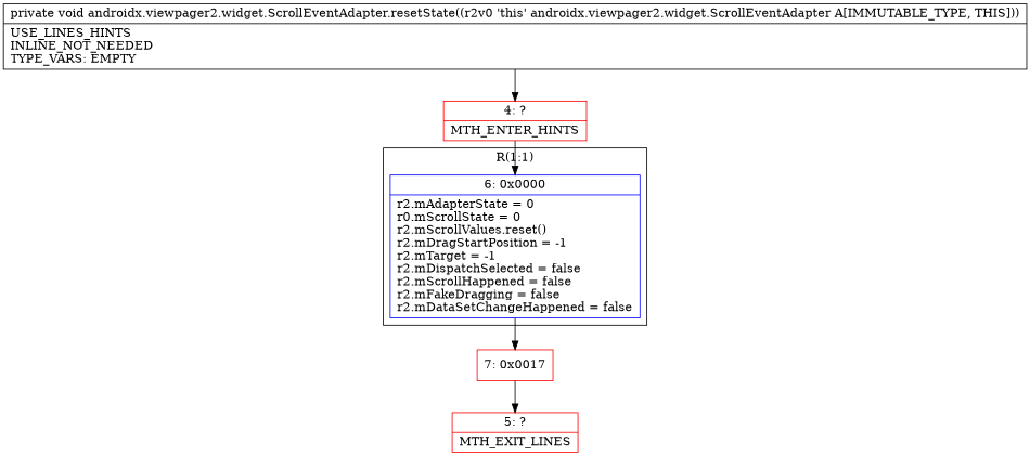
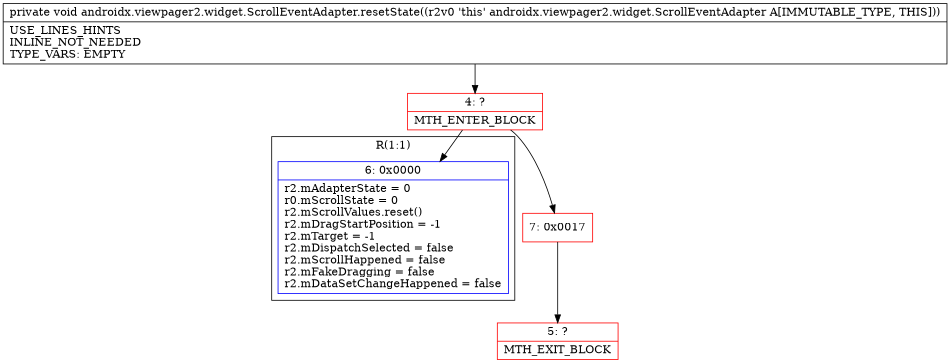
  digraph {
    node [color=red shape=record]
    n1 [color=blue label="{6\:\ 0x0000|r2.mAdapterState = 0\lr0.mScrollState = 0\lr2.mScrollValues.reset()\lr2.mDragStartPosition = \-1\lr2.mTarget = \-1\lr2.mDispatchSelected = false\lr2.mScrollHappened = false\lr2.mFakeDragging = false\lr2.mDataSetChangeHappened = false\l}"]
    n2 [label="{7\:\ 0x0017}"]
-   n3 [label="{5\:\ ?|MTH_EXIT_LINES\l}"]
-   n4 [label="{4\:\ ?|MTH_ENTER_HINTS\l}"]
+   n3 [label="{5\:\ ?|MTH_EXIT_BLOCK\l}"]
+   n4 [label="{4\:\ ?|MTH_ENTER_BLOCK\l}"]
    n5 [label="{private void androidx.viewpager2.widget.ScrollEventAdapter.resetState((r2v0 'this' androidx.viewpager2.widget.ScrollEventAdapter A[IMMUTABLE_TYPE, THIS]))  | USE_LINES_HINTS\lINLINE_NOT_NEEDED\lTYPE_VARS: EMPTY\l}" color=""]
    subgraph cluster_1 {
      label="R(1:1)"
      n1
    }
-   n1 -> n2
+   n4 -> n2
    n2 -> n3
    n4 -> n1
    n5 -> n4
  }
